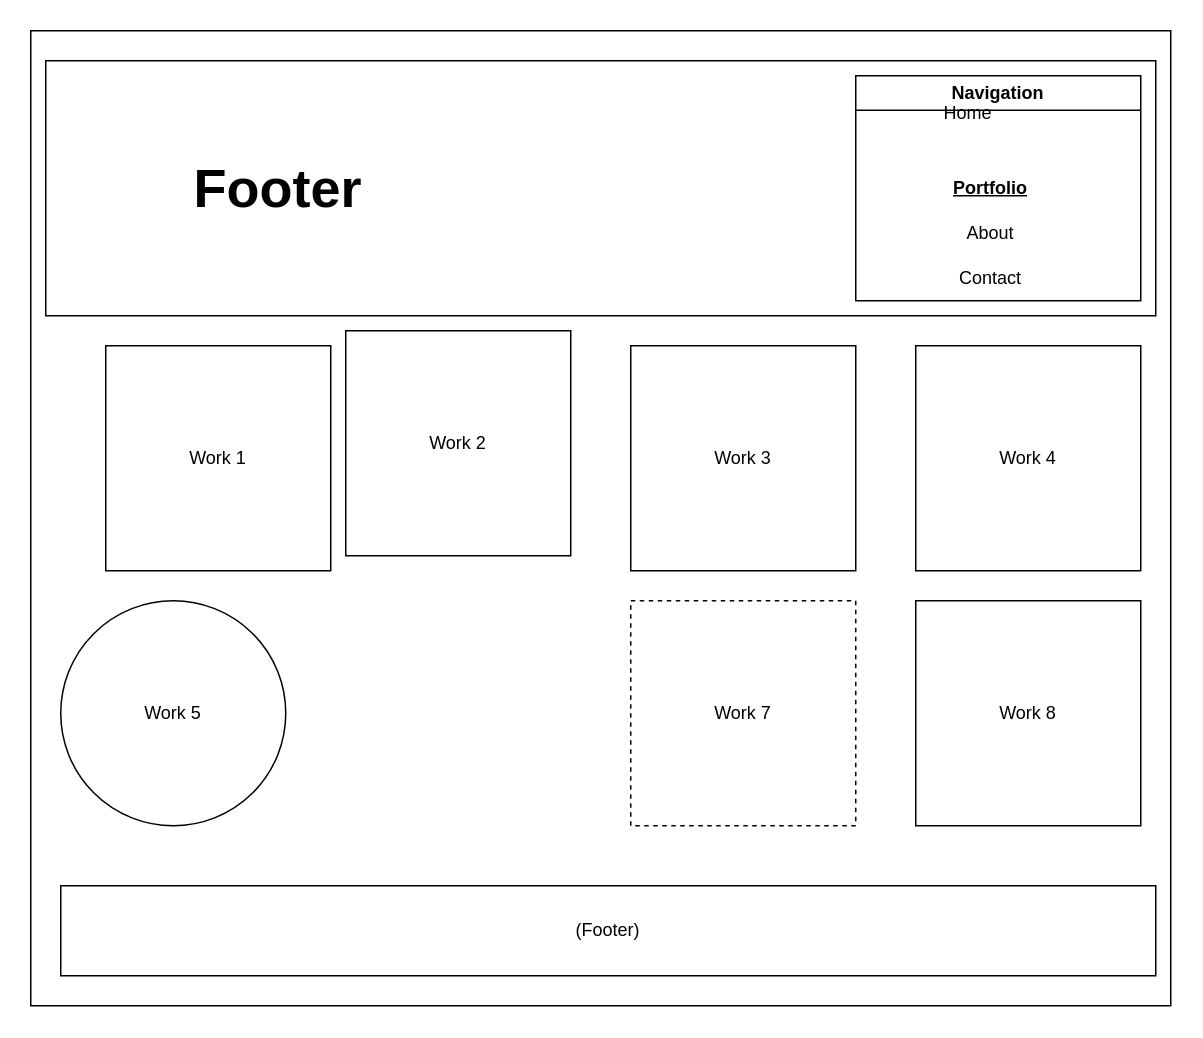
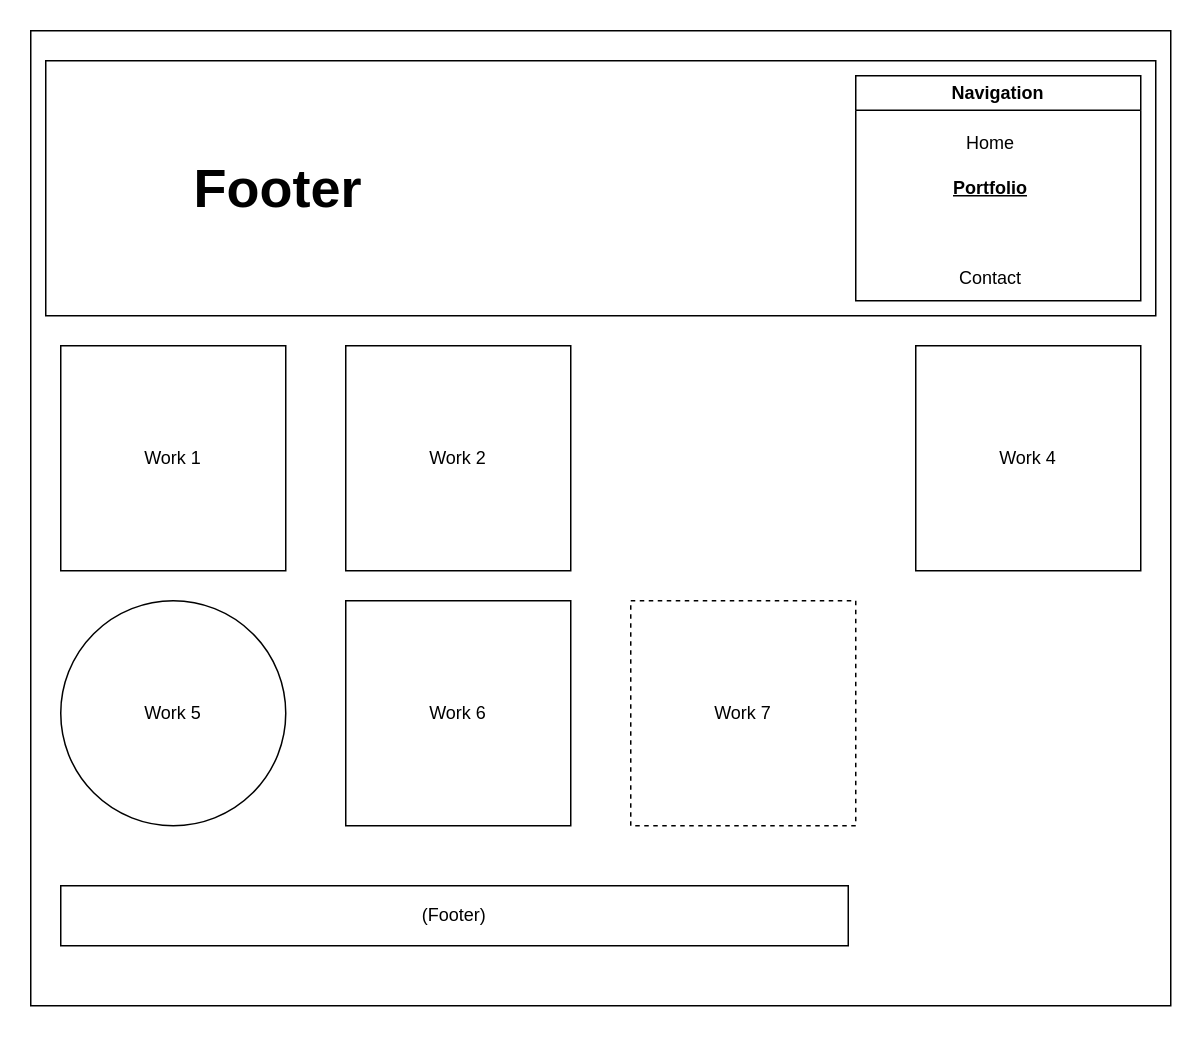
  <mxCell id="0" />
  <mxCell id="1" parent="0" />
  <mxCell id="2" value="" style="rounded=0;whiteSpace=wrap;html=1;" vertex="1" parent="1"><mxGeometry x="20" y="20" width="760" height="650" as="geometry" /></mxCell>
  <mxCell id="3" value="" style="rounded=0;whiteSpace=wrap;html=1;" vertex="1" parent="1"><mxGeometry x="30" y="40" width="740" height="170" as="geometry" /></mxCell>
  <mxCell id="4" value="Navigation" style="swimlane;whiteSpace=wrap;html=1;" vertex="1" parent="1"><mxGeometry x="570" y="50" width="190" height="150" as="geometry" /></mxCell>
- <mxCell id="5" value="Home" style="text;strokeColor=none;fillColor=none;align=center;verticalAlign=middle;spacingLeft=4;spacingRight=4;overflow=hidden;points=[[0,0.5],[1,0.5]];portConstraint=eastwest;rotatable=0;whiteSpace=wrap;html=1;" vertex="1" parent="4"><mxGeometry x="35" y="10" width="80" height="30" as="geometry" /></mxCell>
+ <mxCell id="5" value="Home" style="text;strokeColor=none;fillColor=none;align=center;verticalAlign=middle;spacingLeft=4;spacingRight=4;overflow=hidden;points=[[0,0.5],[1,0.5]];portConstraint=eastwest;rotatable=0;whiteSpace=wrap;html=1;" vertex="1" parent="4"><mxGeometry x="50" y="30" width="80" height="30" as="geometry" /></mxCell>
  <mxCell id="6" value="Contact" style="text;strokeColor=none;fillColor=none;align=center;verticalAlign=middle;spacingLeft=4;spacingRight=4;overflow=hidden;points=[[0,0.5],[1,0.5]];portConstraint=eastwest;rotatable=0;whiteSpace=wrap;html=1;" vertex="1" parent="4"><mxGeometry x="50" y="120" width="80" height="30" as="geometry" /></mxCell>
- <mxCell id="7" value="About" style="text;strokeColor=none;fillColor=none;align=center;verticalAlign=middle;spacingLeft=4;spacingRight=4;overflow=hidden;points=[[0,0.5],[1,0.5]];portConstraint=eastwest;rotatable=0;whiteSpace=wrap;html=1;" vertex="1" parent="4"><mxGeometry x="50" y="90" width="80" height="30" as="geometry" /></mxCell>
  <mxCell id="8" value="&lt;b&gt;&lt;u&gt;Portfolio&lt;span style=&quot;color: rgba(0, 0, 0, 0); font-family: monospace; font-size: 0px; text-align: start; text-wrap-mode: nowrap;&quot;&gt;%3CmxGraphModel%3E%3Croot%3E%3CmxCell%20id%3D%220%22%2F%3E%3CmxCell%20id%3D%221%22%20parent%3D%220%22%2F%3E%3CmxCell%20id%3D%222%22%20value%3D%22%26lt%3Bb%26gt%3B%26lt%3Bu%26gt%3BHome%26lt%3B%2Fu%26gt%3B%26lt%3B%2Fb%26gt%3B%22%20style%3D%22text%3BstrokeColor%3Dnone%3BfillColor%3Dnone%3Balign%3Dcenter%3BverticalAlign%3Dmiddle%3BspacingLeft%3D4%3BspacingRight%3D4%3Boverflow%3Dhidden%3Bpoints%3D%5B%5B0%2C0.5%5D%2C%5B1%2C0.5%5D%5D%3BportConstraint%3Deastwest%3Brotatable%3D0%3BwhiteSpace%3Dwrap%3Bhtml%3D1%3B%22%20vertex%3D%221%22%20parent%3D%221%22%3E%3CmxGeometry%20x%3D%22610%22%20y%3D%22230%22%20width%3D%2280%22%20height%3D%2230%22%20as%3D%22geometry%22%2F%3E%3C%2FmxCell%3E%3C%2Froot%3E%3C%2FmxGraphModel%3E&lt;/span&gt;&lt;/u&gt;&lt;/b&gt;" style="text;strokeColor=none;fillColor=none;align=center;verticalAlign=middle;spacingLeft=4;spacingRight=4;overflow=hidden;points=[[0,0.5],[1,0.5]];portConstraint=eastwest;rotatable=0;whiteSpace=wrap;html=1;" vertex="1" parent="1"><mxGeometry x="620" y="110" width="80" height="30" as="geometry" /></mxCell>
  <mxCell id="9" value="&lt;b&gt;&lt;font style=&quot;font-size: 36px;&quot;&gt;Footer&lt;/font&gt;&lt;/b&gt;" style="text;html=1;align=center;verticalAlign=middle;whiteSpace=wrap;rounded=0;" vertex="1" parent="1"><mxGeometry x="110" y="100" width="150" height="50" as="geometry" /></mxCell>
- <mxCell id="10" value="Work 1" style="whiteSpace=wrap;html=1;aspect=fixed;" vertex="1" parent="1"><mxGeometry x="70" y="230" width="150" height="150" as="geometry" /></mxCell>
- <mxCell id="11" value="Work 2" style="whiteSpace=wrap;html=1;aspect=fixed;" vertex="1" parent="1"><mxGeometry x="230" y="220" width="150" height="150" as="geometry" /></mxCell>
- <mxCell id="12" value="Work 3" style="whiteSpace=wrap;html=1;aspect=fixed;" vertex="1" parent="1"><mxGeometry x="420" y="230" width="150" height="150" as="geometry" /></mxCell>
+ <mxCell id="10" value="Work 1" style="whiteSpace=wrap;html=1;aspect=fixed;" vertex="1" parent="1"><mxGeometry x="40" y="230" width="150" height="150" as="geometry" /></mxCell>
+ <mxCell id="11" value="Work 2" style="whiteSpace=wrap;html=1;aspect=fixed;" vertex="1" parent="1"><mxGeometry x="230" y="230" width="150" height="150" as="geometry" /></mxCell>
  <mxCell id="13" value="Work 4" style="whiteSpace=wrap;html=1;aspect=fixed;" vertex="1" parent="1"><mxGeometry x="610" y="230" width="150" height="150" as="geometry" /></mxCell>
  <mxCell id="14" value="Work 5" style="ellipse;whiteSpace=wrap;html=1;aspect=fixed;" vertex="1" parent="1"><mxGeometry x="40" y="400" width="150" height="150" as="geometry" /></mxCell>
+ <mxCell id="15" value="Work 6" style="whiteSpace=wrap;html=1;aspect=fixed;" vertex="1" parent="1"><mxGeometry x="230" y="400" width="150" height="150" as="geometry" /></mxCell>
  <mxCell id="16" value="Work 7" style="whiteSpace=wrap;html=1;aspect=fixed;dashed=1;" vertex="1" parent="1"><mxGeometry x="420" y="400" width="150" height="150" as="geometry" /></mxCell>
- <mxCell id="17" value="Work 8" style="whiteSpace=wrap;html=1;aspect=fixed;" vertex="1" parent="1"><mxGeometry x="610" y="400" width="150" height="150" as="geometry" /></mxCell>
- <mxCell id="18" value="(Footer)" style="rounded=0;whiteSpace=wrap;html=1;" vertex="1" parent="1"><mxGeometry x="40" y="590" width="730" height="60" as="geometry" /></mxCell>
+ <mxCell id="18" value="(Footer)" style="rounded=0;whiteSpace=wrap;html=1;" vertex="1" parent="1"><mxGeometry x="40" y="590" width="525" height="40" as="geometry" /></mxCell>
